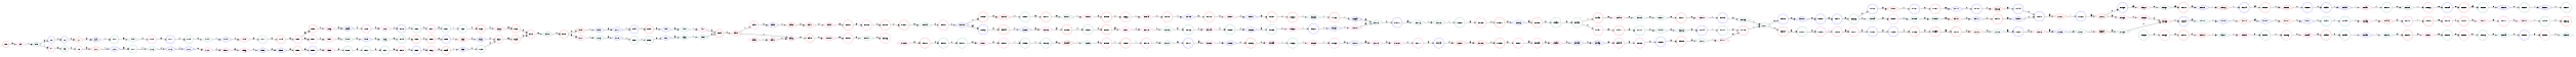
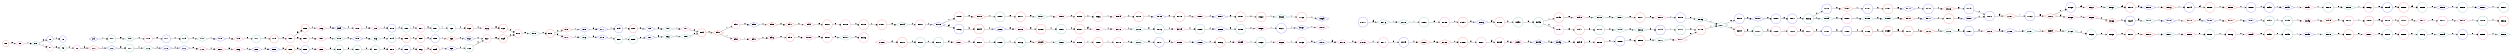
  strict digraph {
    fontname="DejaVu Sans"
    rankdir=LR
    node [color=deeppink fontname="DejaVu Sans" shape=circle]
    edge [arrowhead=vee fontname="DejaVu Sans"]
    S0 [color=red]
    S1 [shape=diamond]
    S2 [color=teal shape=diamond]
    S3 [color=blue]
    S4
    S5 [color=blue]
    S6 [color=teal]
-   S7 [color=red shape=diamond]
    S8
    S9 [color=blue shape=diamond]
    S10 [color=red shape=diamond]
    S11 [color=teal]
    S12 [color=blue shape=diamond]
    S13 [color=teal shape=diamond]
    S14 [color=teal]
    S15
    S16 [color=teal shape=diamond]
    S17 [color=blue]
    S18 [color=blue shape=diamond]
    S19 [color=teal]
    S20 [color=blue shape=diamond]
    S21 [color=teal shape=diamond]
    S22 [shape=diamond]
    S23 [color=blue shape=diamond]
    S24 [shape=diamond]
    S25 [shape=diamond]
    S26 [shape=diamond]
    S27 [color=teal]
    S28 [color=blue shape=diamond]
    S29 [color=red]
    S30 [color=blue shape=diamond]
    S31
    S32 [color=red]
    S33 [color=red]
    S34
    S35 [color=blue]
    S36 [shape=diamond]
    S37 [shape=diamond]
    S38 [shape=diamond]
    S39 [color=blue shape=diamond]
    S40 [color=teal shape=diamond]
    S41 [color=teal]
    S42
    S43 [color=blue shape=diamond]
    S44 [color=teal]
    S45 [shape=diamond]
    S46 [color=teal shape=diamond]
    S47 [color=teal]
    S48 [color=blue]
    S49 [color=teal]
    S50
    S51 [color=teal]
    S52 [color=red]
    S53 [color=blue]
    S54
    S55 [color=red]
    S56
    S57 [color=teal]
    S58 [color=blue]
    S59 [color=red]
    S60 [color=teal]
    S61 [color=red shape=diamond]
    S62 [color=blue shape=diamond]
    S63 [color=red]
    S64 [color=blue shape=diamond]
    S65 [color=teal]
    S66 [shape=diamond]
    S67
    S68 [color=red]
    S69 [color=red]
    S70
    S71 [color=teal shape=diamond]
    S72 [color=red]
    S73 [color=red shape=diamond]
    S74 [shape=diamond]
    S75 [color=blue shape=diamond]
    S76 [color=teal shape=diamond]
    S77 [color=blue shape=diamond]
    S78 [color=blue shape=diamond]
    S79 [color=blue]
    S80 [color=teal]
    S81 [color=red]
    S82 [color=teal]
    S83 [color=blue shape=diamond]
    S84 [color=blue shape=diamond]
    S85 [color=teal shape=diamond]
    S86 [color=teal shape=diamond]
    S87 [shape=diamond]
    S88 [color=teal shape=diamond]
    S89 [color=red]
    S90 [color=red shape=diamond]
    S91
    S92 [shape=diamond]
    S93 [color=blue shape=diamond]
    S94 [shape=diamond]
    S95 [color=red shape=diamond]
    S96 [shape=diamond]
    S97 [color=red shape=diamond]
    S98 [color=red]
    S99 [shape=diamond]
    S100 [shape=diamond]
    S101 [color=red]
    S102
    S103
    S104 [color=teal shape=diamond]
    S105 [color=red]
    S106
    S107 [color=red]
    S109 [color=teal shape=diamond]
    S108 [shape=diamond]
    S110 [color=red]
    S111
    S112 [color=teal]
    S113 [color=blue shape=diamond]
    S114 [color=teal]
    S115 [color=red]
    S116 [color=blue]
    S117 [shape=diamond]
    S118 [color=red shape=diamond]
    S119 [color=red]
    S120
    S121 [color=teal]
    S122 [color=blue shape=diamond]
    S123 [color=teal]
    S124 [color=red]
    S125 [shape=diamond]
    S126 [color=teal]
    S127 [color=teal shape=diamond]
    S128 [color=red]
    S129 [color=red shape=diamond]
    S130 [shape=diamond]
    S131 [color=teal]
    S132 [color=teal shape=diamond]
    S133 [color=red]
    S134 [color=red]
    S135
    S136
    S137 [shape=diamond]
    S138 [color=red]
    S139 [shape=diamond]
    S140 [shape=diamond]
    S141
    S142 [color=red]
    S143 [color=teal shape=diamond]
    S144 [color=teal shape=diamond]
    S145 [color=blue shape=diamond]
    S146 [color=teal]
    S147 [color=blue]
    S148 [color=red]
    S149 [shape=diamond]
    S150 [shape=diamond]
    S151 [shape=diamond]
    S152 [color=teal]
    S153 [color=blue shape=diamond]
    S154 [color=blue shape=diamond]
    S155 [color=blue shape=diamond]
    S156 [color=red]
    S157 [color=red]
    S158 [color=teal]
    S159 [shape=diamond]
    S160 [color=red]
    S161 [shape=diamond]
    S162 [color=teal]
    S163 [color=teal shape=diamond]
    S164 [color=blue]
    S165 [shape=diamond]
    S166 [color=red]
    S167 [color=blue shape=diamond]
    S168
    S169 [color=blue shape=diamond]
    S170 [shape=diamond]
    S171 [color=blue shape=diamond]
-   S172 [color=teal shape=diamond]
    S173 [shape=diamond]
    S174 [color=blue]
    S175 [shape=diamond]
    S176 [color=teal shape=diamond]
    S177
    S178 [color=teal shape=diamond]
    S179 [color=blue]
    S180 [color=teal]
    S181 [color=red shape=diamond]
    S182
    S183 [color=red shape=diamond]
    S184 [color=red]
    S185 [color=red]
    S186 [color=blue shape=diamond]
    S187
    S188 [color=red]
    S189
    S190 [color=teal]
    S191 [shape=diamond]
    S192 [color=teal]
    S193 [color=blue shape=diamond]
    S194
    S195 [color=red]
    S196 [color=blue shape=diamond]
    S197 [color=red]
    S198 [shape=diamond]
    S199
    S200 [color=teal]
    S201 [color=teal shape=diamond]
    S202
    S203 [color=teal shape=diamond]
    S204 [color=teal shape=diamond]
    S205 [color=blue]
    S206 [color=teal shape=diamond]
    S207 [color=red]
    S208 [color=red]
    S209 [color=blue]
    S210 [shape=diamond]
    S211 [color=teal shape=diamond]
    S212 [color=teal]
    S213 [color=blue]
    S214 [shape=diamond]
    S215 [color=red]
    S216 [color=teal shape=diamond]
    S217 [color=teal shape=diamond]
    S218 [color=blue]
    S219 [color=red]
    S220 [color=blue shape=diamond]
    S221 [color=teal]
    S222 [color=blue]
    S223
    S224 [color=blue]
    S225
    S226 [color=teal]
    S227
    S228 [color=blue]
    S229 [color=teal shape=diamond]
    S230 [color=blue]
    S231 [color=red shape=diamond]
    S232
    S233 [color=blue]
    S234 [color=blue]
    S235 [color=teal shape=diamond]
    S236 [color=red]
    S237 [color=red]
    S238 [color=teal shape=diamond]
    S239 [color=red]
    S240 [color=blue shape=diamond]
    S241 [color=red shape=diamond]
    S242 [color=red]
    S243 [color=blue]
    S244 [color=blue shape=diamond]
    S245 [color=red shape=diamond]
    S246 [color=red shape=diamond]
    S247 [color=red]
    S248 [color=teal shape=diamond]
    S249 [color=blue]
    S250 [color=blue shape=diamond]
    S251 [color=blue]
    S252 [color=blue]
    S253 [shape=diamond]
    S254 [color=red shape=diamond]
    S255 [color=blue shape=diamond]
    S256 [color=blue]
    S257 [color=teal shape=diamond]
    S258 [color=red shape=diamond]
    S259 [color=red shape=diamond]
    S260 [shape=diamond]
    S261 [color=blue]
    S262 [color=teal shape=diamond]
    S263 [shape=diamond]
    S264 [shape=diamond]
    S265 [color=teal]
    S266 [color=red shape=diamond]
    S267 [color=teal shape=diamond]
    S268
    S269 [color=blue]
    S270 [color=red]
    S271 [color=red]
    S272 [color=teal shape=diamond]
    S273 [color=blue shape=diamond]
    S274 [color=red shape=diamond]
    S275 [color=blue shape=diamond]
    S276 [color=red shape=diamond]
    S277 [color=teal shape=diamond]
    S278 [color=red shape=diamond]
    S279 [color=blue]
    S280 [shape=diamond]
    S281 [color=blue shape=diamond]
    S282 [color=red]
    S283 [color=teal]
    S284 [color=red shape=diamond]
    S285 [color=red shape=diamond]
    S286
    S287 [color=blue shape=diamond]
    S288 [color=blue]
    S289 [shape=diamond]
    S290 [color=teal]
    S291 [color=blue]
    S292 [color=red]
    S293 [color=teal]
    S294 [color=blue shape=diamond]
    S295 [color=teal]
    S296 [shape=diamond]
    S297 [shape=diamond]
    S298 [color=blue shape=diamond]
    S299 [color=red shape=diamond]
    S300 [color=teal]
    S301 [color=teal shape=diamond]
    S302
    S303 [color=teal shape=diamond]
    n305 [color=red label=S504]
    S305 [color=red]
    S306
    S307 [shape=diamond]
    S308
    S309 [color=blue]
    S310 [color=teal]
    S311 [color=red]
    S312 [color=red]
    S313
    S314 [shape=diamond]
    S315 [color=teal]
    S316 [color=teal]
    S317
    S318 [color=blue shape=diamond]
    S319 [color=teal shape=diamond]
    S320 [shape=diamond]
    S321 [color=teal]
    S322 [color=blue]
    S323 [color=teal]
    S324 [color=blue shape=diamond]
    S325
    S326 [color=red]
    S327 [color=teal]
    S328 [color=teal shape=diamond]
    S0 -> S1 [label=S]
    S1 -> S2 [arrowhead=box label=V]
    S2 -> S3 [label=S]
    S2 -> S4 [arrowhead=box label=I]
    S3 -> S5 [arrowhead=box label=A]
    S4 -> S6 [label=S]
-   S5 -> S7 [arrowhead=box label=L]
    S6 -> S8 [label=L]
-   S7 -> S9 [arrowhead=box label=F]
    S8 -> S10 [label=F]
    S9 -> S11 [arrowhead=box label=K]
    S10 -> S12 [label=K]
    S11 -> S13 [label=D]
    S12 -> S14 [arrowhead=box label=D]
    S13 -> S15 [label=L]
    S14 -> S16 [label=W]
    S15 -> S17 [label=S]
    S16 -> S18 [label=A]
    S17 -> S19 [arrowhead=box label=A]
    S18 -> S20 [label=A]
    S19 -> S21 [label=H]
    S20 -> S22 [arrowhead=box label=H]
    S21 -> S23 [arrowhead=box label=V]
    S22 -> S24 [arrowhead=box label=A]
    S23 -> S25 [arrowhead=box label=A]
    S24 -> S26 [label=D]
    S25 -> S27 [label=P]
    S26 -> S28 [label=A]
    S27 -> S29 [label=T]
    S28 -> S30 [arrowhead=box label=T]
    S29 -> S31 [label=F]
    S30 -> S32 [label=F]
    S31 -> S33 [arrowhead=box label=E]
    S31 -> S34 [arrowhead=box label=D]
    S32 -> S35 [label=D]
    S33 -> S36 [label=A]
    S34 -> S37 [arrowhead=box label=A]
    S35 -> S38 [arrowhead=box label=A]
    S36 -> S39 [arrowhead=box label=P]
    S37 -> S40 [label=P]
    S38 -> S41 [label=P]
    S39 -> S42 [label=L]
    S40 -> S43 [label=H]
    S41 -> S44 [label=F]
    S42 -> S45 [arrowhead=box label=H]
    S43 -> S46 [arrowhead=box label=H]
    S44 -> S47 [arrowhead=box label=H]
    S45 -> S48 [arrowhead=box label=A]
    S46 -> S49 [label=S]
    S47 -> S50 [arrowhead=box label=S]
    S48 -> S51 [label=A]
    S49 -> S52 [arrowhead=box label=A]
    S50 -> S53 [label=A]
    S51 -> S54 [label=L]
    S52 -> S55 [label=L]
    S53 -> S56 [arrowhead=box label=L]
    S54 -> S57 [label=T]
    S55 -> S58 [label=T]
    S56 -> S59 [label=T]
    S57 -> S60 [label=V]
    S58 -> S61 [label=V]
    S59 -> S62 [label=V]
    S60 -> S63 [arrowhead=box label=L]
    S61 -> S64 [label=L]
    S62 -> S65 [label=L]
    S63 -> S66 [label=L]
    S64 -> S67 [label=L]
    S65 -> S67 [label=L]
    S66 -> S68 [arrowhead=box label=C]
    S67 -> S69 [label=C]
    S68 -> S70 [arrowhead=box label=H]
    S69 -> S70 [arrowhead=box label=H]
    S70 -> S71 [label=S]
    S71 -> S72 [arrowhead=box label=L]
    S72 -> S73 [label=L]
    S72 -> S74 [arrowhead=box label=F]
    S73 -> S75 [label=K]
    S74 -> S76 [arrowhead=box label=K]
    S75 -> S77 [arrowhead=box label=F]
    S76 -> S78 [label=F]
    S77 -> S79 [arrowhead=box label=N]
    S78 -> S80 [label=N]
    S79 -> S81 [arrowhead=box label=V]
    S80 -> S82 [label=V]
    S81 -> S83 [label=P]
    S82 -> S84 [label=P]
    S83 -> S85 [arrowhead=box label=D]
    S84 -> S86 [label=D]
    S85 -> S87 [arrowhead=box label=V]
    S86 -> S88 [label=V]
    S87 -> S89 [label=R]
    S88 -> S89 [label=R]
    S89 -> S90 [label=L]
    S90 -> S91 [label=K]
-   S90 -> S96 [label=V]
+   S90 -> S92 [label=V]
    S91 -> S93 [arrowhead=box label=H]
    S92 -> S94 [arrowhead=box label=Y]
    S93 -> S95 [label=A]
    S94 -> S96 [arrowhead=box label=A]
    S95 -> S97 [arrowhead=box label=H]
    S96 -> S98 [label=H]
    S97 -> S99 [label=L]
    S98 -> S100 [arrowhead=box label=L]
    S99 -> S101 [label=D]
    S100 -> S102 [arrowhead=box label=E]
    S101 -> S103 [arrowhead=box label=S]
    S102 -> S104 [label=S]
    S103 -> S105 [arrowhead=box label=L]
    S104 -> S106 [arrowhead=box label=L]
    S105 -> S107 [arrowhead=box label=A]
    S107 -> S109 [arrowhead=box label=S]
    S109 -> S111 [label=L]
    S108 -> S110 [arrowhead=box label=S]
    S110 -> S112 [arrowhead=box label=L]
    S111 -> S113 [label=A]
    S112 -> S114 [arrowhead=box label=A]
    S113 -> S115 [arrowhead=box label=N]
    S113 -> S116 [arrowhead=box label=G]
    S114 -> S117 [arrowhead=box label=S]
    S115 -> S118 [arrowhead=box label=P]
    S116 -> S119 [arrowhead=box label=P]
    S117 -> S120 [arrowhead=box label=T]
    S118 -> S121 [label=M]
    S119 -> S122 [label=L]
    S120 -> S123 [arrowhead=box label=V]
    S121 -> S124 [label=D]
    S122 -> S125 [arrowhead=box label=D]
    S123 -> S126 [label=N]
    S124 -> S127 [label=D]
    S125 -> S128 [label=D]
    S126 -> S129 [label=D]
    S127 -> S130 [arrowhead=box label=V]
    S128 -> S131 [arrowhead=box label=L]
    S129 -> S132 [label=I]
    S130 -> S133 [label=H]
    S131 -> S134 [arrowhead=box label=H]
    S132 -> S135 [label=S]
    S133 -> S136 [arrowhead=box label=A]
    S134 -> S137 [label=G]
    S135 -> S138 [label=K]
    S136 -> S139 [arrowhead=box label=V]
    S137 -> S140 [arrowhead=box label=A]
    S138 -> S141 [label=V]
    S139 -> S142 [arrowhead=box label=A]
    S140 -> S143 [label=A]
    S141 -> S144 [arrowhead=box label=A]
    S142 -> S145 [arrowhead=box label=N]
    S143 -> S146 [arrowhead=box label=S]
    S144 -> S147 [label=D]
    S145 -> S148 [label=T]
    S146 -> S149 [arrowhead=box label=A]
    S147 -> S150 [label=G]
    S148 -> S151 [label=L]
    S149 -> S152 [arrowhead=box label=L]
    S150 -> S153 [arrowhead=box label=V]
    S151 -> S154 [arrowhead=box label=A]
    S152 -> S155 [arrowhead=box label=A]
    S153 -> S156 [arrowhead=box label=A]
    S154 -> S157 [arrowhead=box label=D]
    S155 -> S158 [label=D]
    S156 -> S159 [arrowhead=box label=A]
    S157 -> S160 [label=A]
    S158 -> S161 [label=A]
    S159 -> S162 [label=V]
    S160 -> S163 [label=V]
    S161 -> S164 [label=V]
    S162 -> S165 [label=V]
    S163 -> S166 [label=K]
    S164 -> S167 [label=K]
    S165 -> S168 [arrowhead=box label=K]
    S166 -> S169 [label=K]
    S167 -> S170 [label=K]
    S168 -> S171 [label=S]
-   S169 -> S172 [label=G]
-   S170 -> S172 [label=G]
    S171 -> S173 [arrowhead=box label=G]
-   S172 -> S174 [label=H]
    S173 -> S175 [arrowhead=box label=H]
    S174 -> S176 [label=G]
    S175 -> S177 [label=A]
    S176 -> S178 [arrowhead=box label=K]
    S177 -> S179 [label=R]
    S178 -> S180 [label=V]
    S179 -> S181 [arrowhead=box label=L]
    S180 -> S182 [label=Q]
    S181 -> S183 [arrowhead=box label=Q]
    S182 -> S184 [label=A]
    S183 -> S185 [arrowhead=box label=A]
    S184 -> S186 [label=S]
    S185 -> S187 [label=S]
    S186 -> S188 [label=G]
    S187 -> S189 [label=G]
    S188 -> S190 [label=H]
    S189 -> S191 [arrowhead=box label=S]
    S190 -> S192 [arrowhead=box label=S]
    S191 -> S193 [label=H]
    S192 -> S194 [label=L]
    S192 -> S195 [label=V]
    S193 -> S196 [arrowhead=box label=L]
    S194 -> S197 [label=D]
    S195 -> S198 [label=D]
    S196 -> S199 [arrowhead=box label=D]
    S197 -> S200 [arrowhead=box label=F]
    S198 -> S201 [label=F]
    S199 -> S202 [label=F]
    S200 -> S203 [arrowhead=box label=H]
    S201 -> S204 [label=H]
    S202 -> S205 [label=H]
    S203 -> S206 [label=P]
    S204 -> S207 [label=P]
    S205 -> S208 [arrowhead=box label=P]
    S206 -> S209 [arrowhead=box label=F]
    S207 -> S210 [arrowhead=box label=F]
    S208 -> S211 [label=F]
    S209 -> S212 [label=Y]
    S210 -> S213 [label=Y]
    S211 -> S214 [arrowhead=box label=Y]
    S212 -> S215 [label=T]
    S213 -> S216 [label=T]
    S214 -> S215 [label=T]
    S215 -> S217 [arrowhead=box label=K]
    S216 -> S217 [arrowhead=box label=K]
    S217 -> S218 [label=T]
    S217 -> S219 [label=A]
    S218 -> S220 [arrowhead=box label=T]
    S219 -> S221 [arrowhead=box label=Q]
    S220 -> S222 [arrowhead=box label=P]
    S221 -> S223 [arrowhead=box label=P]
    S222 -> S224 [arrowhead=box label=F]
    S223 -> S225 [label=Y]
    S224 -> S226 [label=S]
    S225 -> S227 [arrowhead=box label=C]
    S226 -> S228 [label=L]
    S226 -> S229 [label=A]
    S227 -> S230 [label=S]
    S228 -> S231 [arrowhead=box label=F]
    S229 -> S232 [arrowhead=box label=F]
    S230 -> S233 [label=F]
    S231 -> S234 [label=M]
    S232 -> S235 [arrowhead=box label=M]
    S233 -> S236 [arrowhead=box label=L]
    S234 -> S237 [label=R]
    S235 -> S238 [arrowhead=box label=R]
    S236 -> S239 [label=R]
    S237 -> S240 [arrowhead=box label=E]
    S238 -> S241 [arrowhead=box label=E]
    S239 -> S242 [arrowhead=box label=E]
    S240 -> S243 [label=L]
    S241 -> S244 [arrowhead=box label=L]
    S242 -> S245 [arrowhead=box label=L]
    S243 -> S246 [arrowhead=box label=A]
    S244 -> S247 [label=A]
    S245 -> S248 [label=T]
    S246 -> S249 [label=E]
    S247 -> S250 [label=E]
    S248 -> S251 [arrowhead=box label=E]
    S249 -> S252 [label=A]
    S250 -> S252 [arrowhead=box label=A]
    S251 -> S253 [label=T]
    S252 -> S254 [label=G]
    S253 -> S255 [arrowhead=box label=G]
    S254 -> S256 [label=Y]
    S255 -> S257 [arrowhead=box label=I]
    S256 -> S258 [label=E]
    S257 -> S259 [label=V]
    S258 -> S260 [label=G]
    S258 -> S261 [arrowhead=box label=A]
    S259 -> S262 [label=D]
    S260 -> S263 [label=A]
    S261 -> S264 [label=G]
-   S262 -> S266 [arrowhead=box label=A]
+   S262 -> S265 [arrowhead=box label=A]
    S263 -> S266 [label=H]
    S264 -> S267 [label=H]
    S265 -> S268 [label=Q]
    S266 -> S269 [arrowhead=box label=A]
    S267 -> S270 [arrowhead=box label=G]
    S268 -> S271 [label=T]
    S269 -> S272 [label=G]
    S270 -> S273 [arrowhead=box label=G]
    S271 -> S274 [label=S]
    S272 -> S275 [arrowhead=box label=V]
    S273 -> S276 [arrowhead=box label=I]
    S274 -> S277 [arrowhead=box label=I]
    S275 -> S278 [label=K]
    S276 -> S279 [arrowhead=box label=K]
    S277 -> S280 [arrowhead=box label=K]
    S278 -> S281 [label=G]
    S279 -> S282 [label=G]
    S280 -> S283 [arrowhead=box label=S]
    S281 -> S284 [arrowhead=box label=W]
    S282 -> S285 [arrowhead=box label=W]
    S283 -> S286 [arrowhead=box label=W]
    S284 -> S287 [arrowhead=box label=A]
    S285 -> S288 [label=A]
    S286 -> S289 [label=L]
    S287 -> S290 [label=A]
    S288 -> S291 [arrowhead=box label=A]
    S289 -> S292 [label=S]
    S290 -> S293 [label=K]
    S291 -> S294 [arrowhead=box label=K]
    S292 -> S295 [arrowhead=box label=L]
    S293 -> S296 [arrowhead=box label=V]
    S294 -> S297 [label=I]
    S295 -> S298 [label=I]
    S296 -> S299 [arrowhead=box label=N]
    S297 -> S300 [label=N]
    S298 -> S301 [label=I]
    S299 -> S302 [arrowhead=box label=T]
    S300 -> S303 [arrowhead=box label=S]
    S301 -> n305 [arrowhead=box label=T]
    S302 -> S305 [arrowhead=box label=K]
    S303 -> S306 [arrowhead=box label=K]
    n305 -> S307 [label=R]
    S305 -> S308 [arrowhead=box label=D]
    S306 -> S309 [arrowhead=box label=D]
    S307 -> S310 [arrowhead=box label=E]
    S308 -> S311 [label=A]
    S309 -> S312 [arrowhead=box label=E]
    S310 -> S313 [arrowhead=box label=T]
    S311 -> S314 [label=P]
    S312 -> S315 [arrowhead=box label=G]
    S313 -> S316 [label=R]
    S314 -> S317 [label=S]
    S315 -> S318 [label=S]
    S316 -> S319 [label=T]
    S317 -> S320 [label=L]
    S318 -> S321 [label=L]
    S319 -> S322 [label=L]
    S320 -> S323 [label=V]
    S321 -> S324 [arrowhead=box label=V]
    S322 -> S325 [arrowhead=box label=S]
    S323 -> S326 [arrowhead=box label=M]
    S324 -> S327 [label=M]
    S325 -> S328 [label=M]
  }
